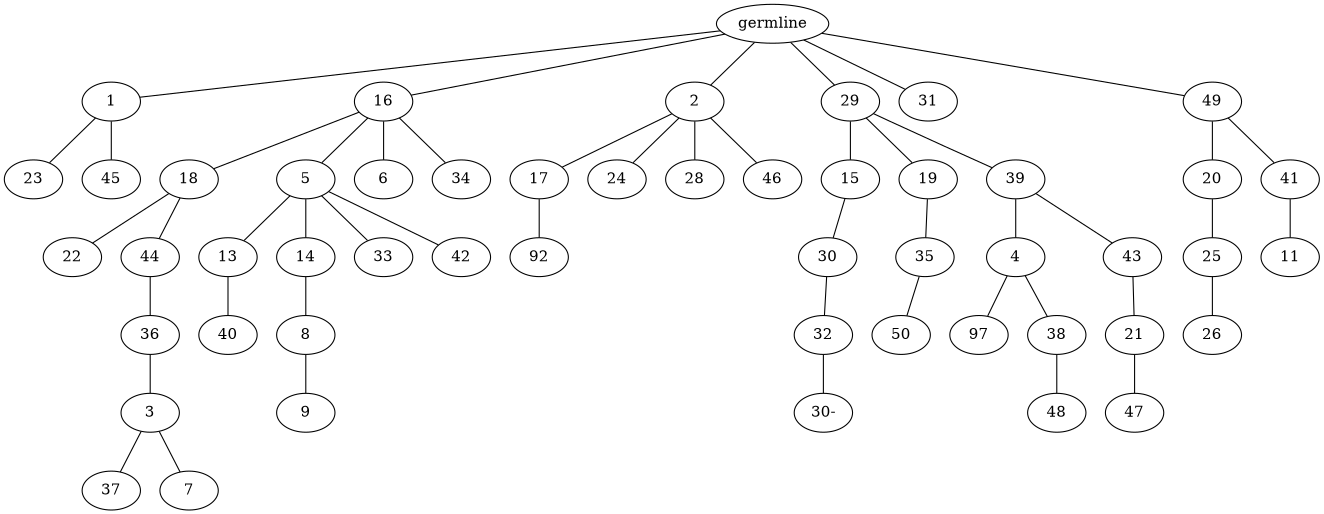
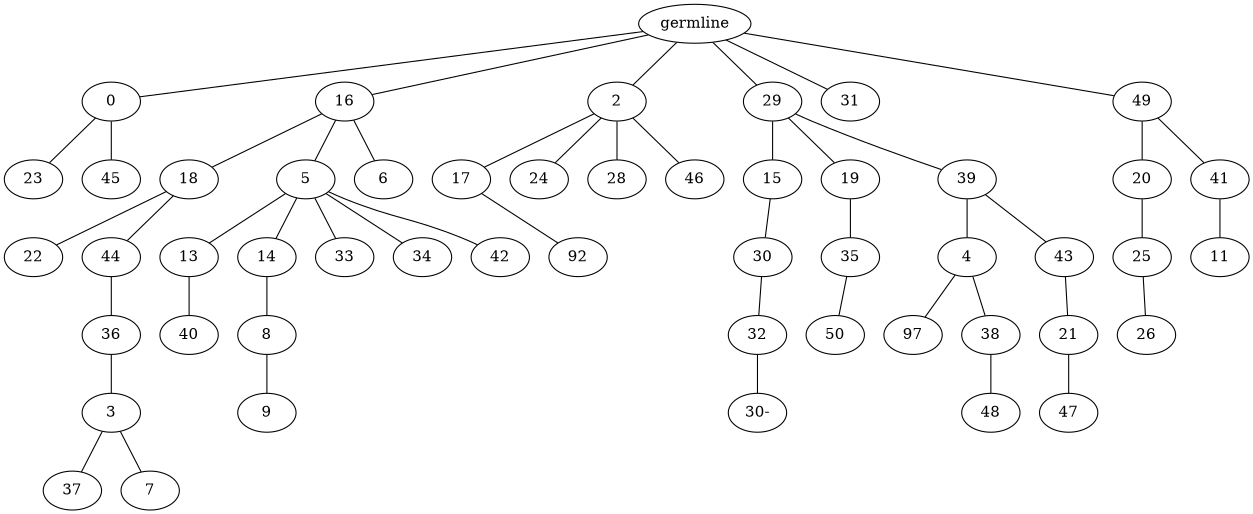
  graph {
    n1 [label=germline]
-   n2 [label=1]
+   n2 [label=0]
    n3 [label=16]
    n4 [label=2]
    n5 [label=29]
    n6 [label=31]
    n7 [label=49]
    n8 [label=23]
    n9 [label=45]
    n10 [label=18]
    n11 [label=5]
    n12 [label=6]
    n13 [label=17]
    n14 [label=24]
    n15 [label=28]
    n16 [label=46]
    n17 [label=15]
    n18 [label=19]
    n19 [label=39]
    n20 [label=20]
    n21 [label=41]
    n22 [label=22]
    n23 [label=44]
    n24 [label=13]
    n25 [label=14]
    n26 [label=33]
    n27 [label=34]
    n28 [label=42]
    n29 [label=36]
    n30 [label=3]
    n31 [label=37]
    n32 [label=7]
    n33 [label=40]
    n34 [label=8]
    n35 [label=9]
    n36 [label=92]
    n37 [label=30]
    n38 [label=35]
    n39 [label=4]
    n40 [label=43]
    n41 [label=32]
    n42 [label="30-"]
    n43 [label=50]
    n44 [label=97]
    n45 [label=38]
    n46 [label=21]
    n47 [label=48]
    n48 [label=47]
    n49 [label=25]
    n50 [label=11]
    n51 [label=26]
    n1 -- n2
    n1 -- n3
    n1 -- n4
    n1 -- n5
    n1 -- n6
    n1 -- n7
    n2 -- n8
    n2 -- n9
    n3 -- n10
    n3 -- n11
    n3 -- n12
    n4 -- n13
    n4 -- n14
    n4 -- n15
    n4 -- n16
    n5 -- n17
    n5 -- n18
    n5 -- n19
    n7 -- n20
    n7 -- n21
    n10 -- n22
    n10 -- n23
    n11 -- n24
    n11 -- n25
    n11 -- n26
-   n3 -- n27
+   n11 -- n27
    n11 -- n28
    n13 -- n36
    n17 -- n37
    n18 -- n38
    n19 -- n39
    n19 -- n40
    n20 -- n49
    n21 -- n50
    n23 -- n29
    n24 -- n33
    n25 -- n34
    n29 -- n30
    n30 -- n31
    n30 -- n32
    n34 -- n35
    n37 -- n41
    n38 -- n43
    n39 -- n44
    n39 -- n45
    n40 -- n46
    n41 -- n42
    n45 -- n47
    n46 -- n48
    n49 -- n51
  }
